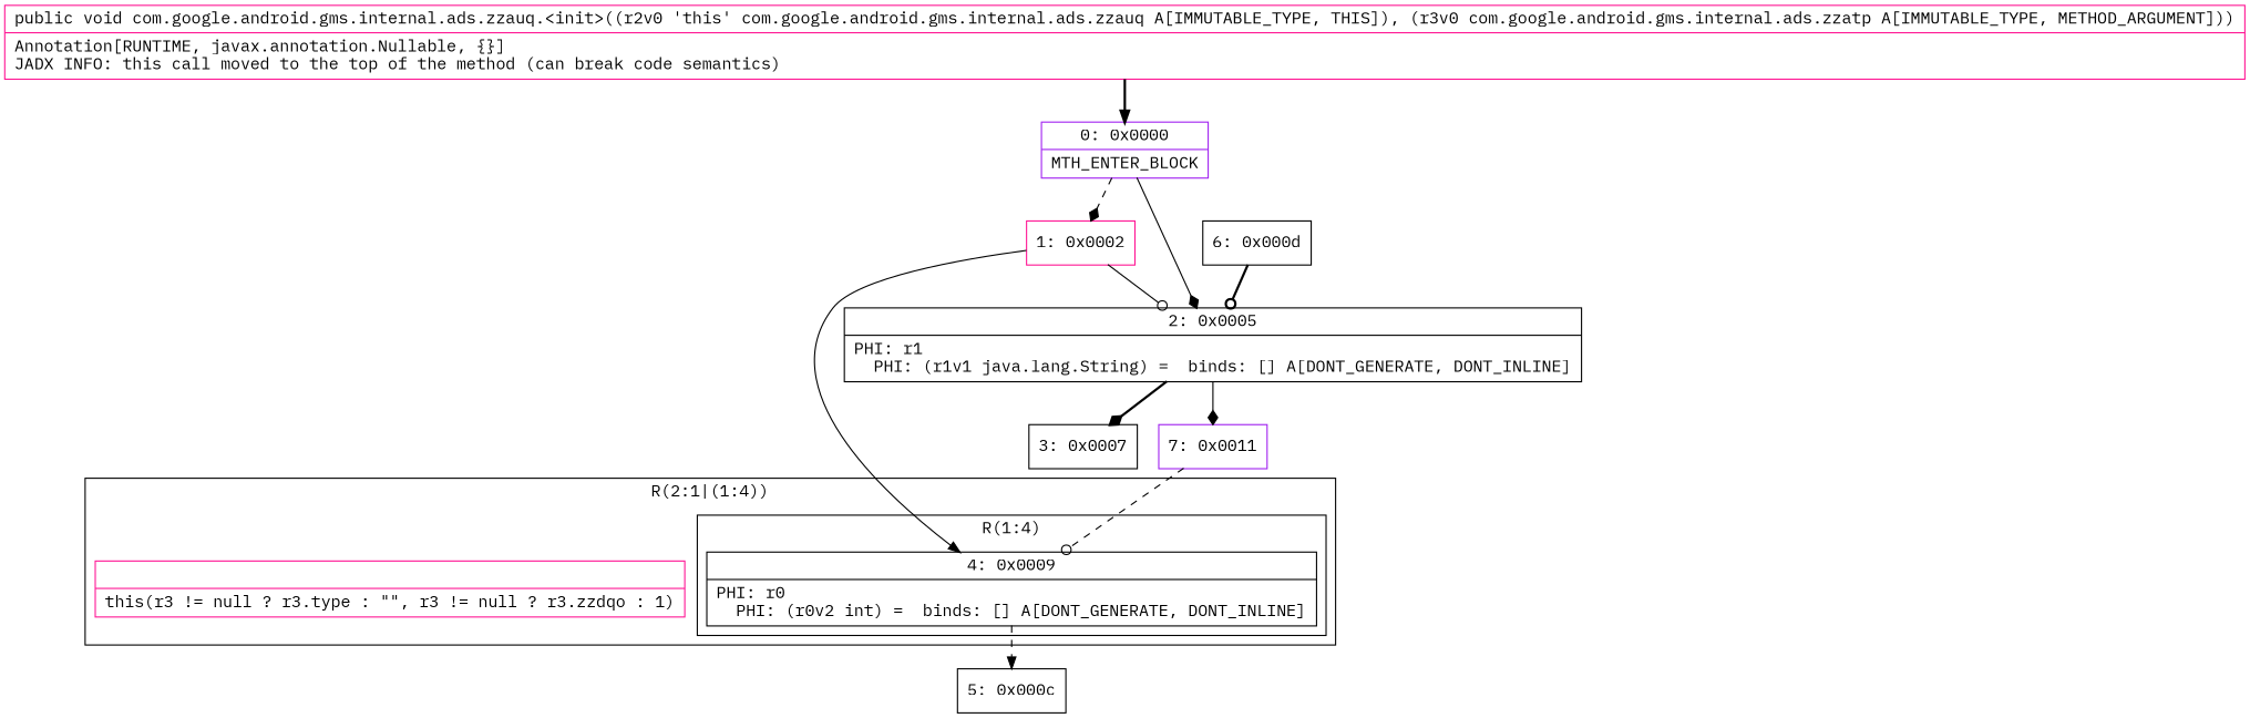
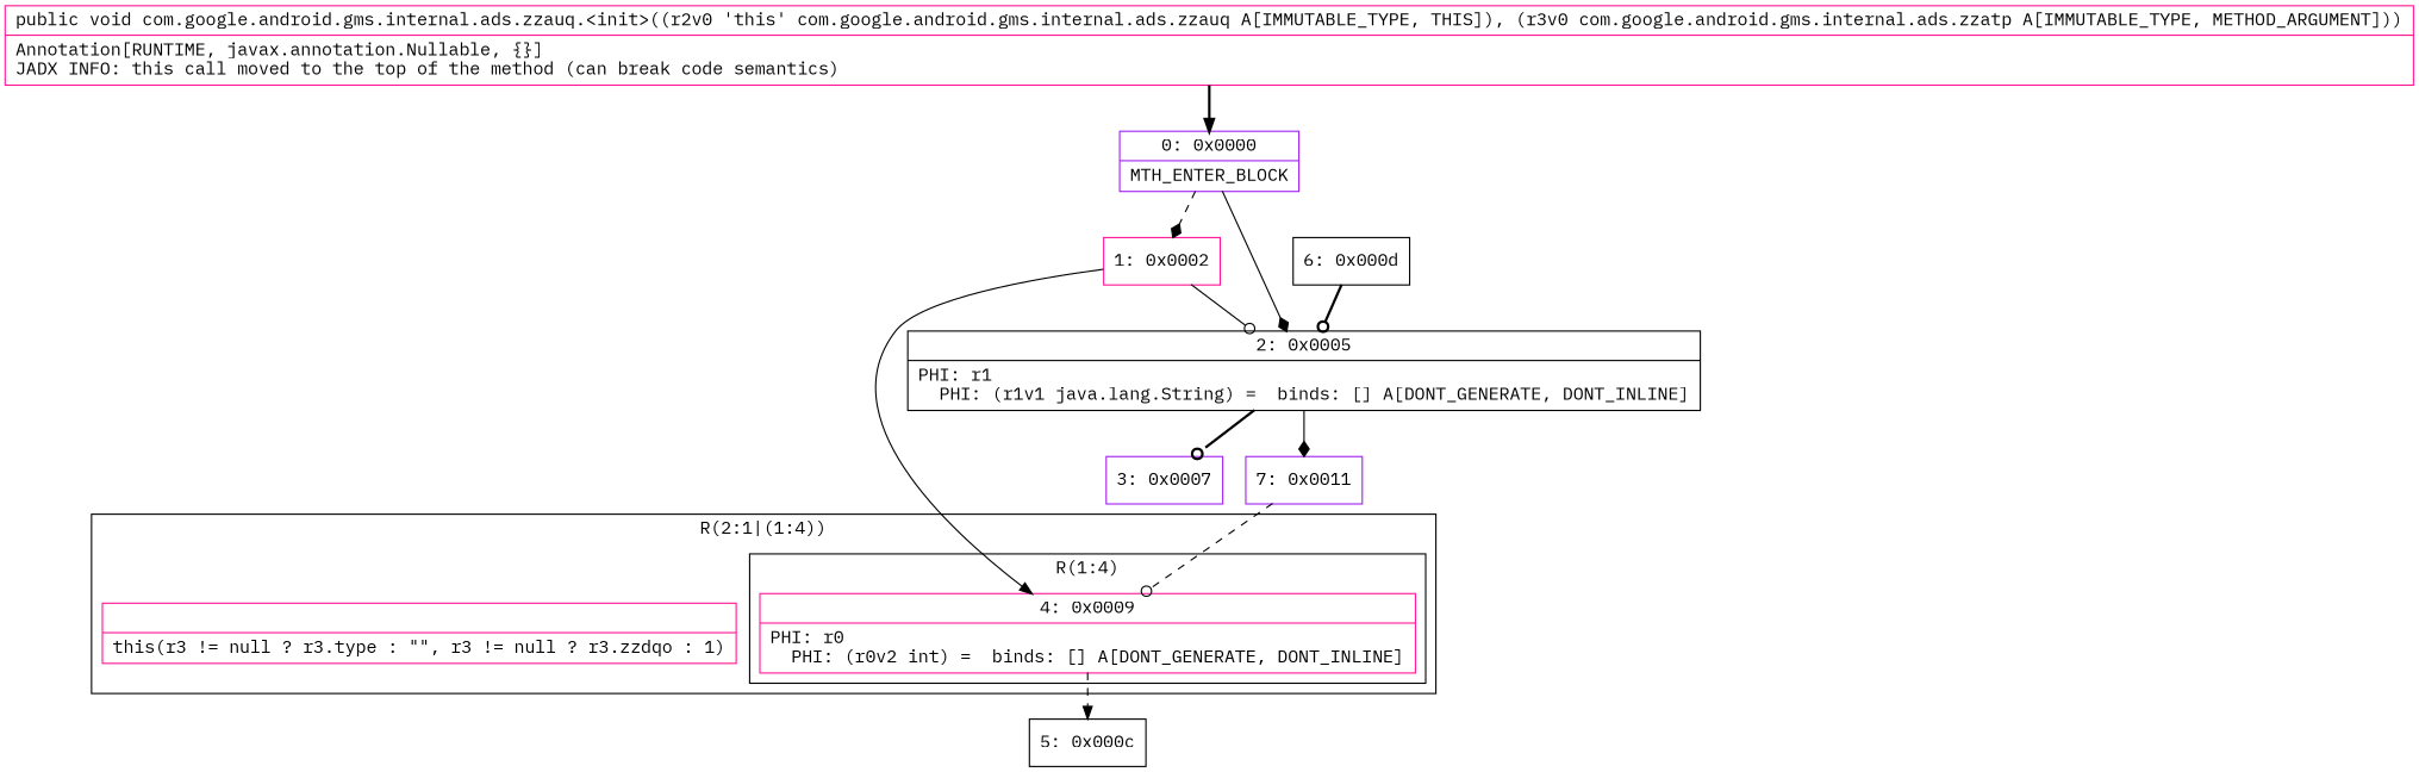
  digraph {
    fontname="IBM Plex Mono"
    node [color=deeppink fontname="IBM Plex Mono" shape=record]
    edge [arrowhead=diamond fontname="IBM Plex Mono" style=solid]
-   n1 [color=black label="{4\:\ 0x0009|PHI: r0 \l  PHI: (r0v2 int) =  binds: [] A[DONT_GENERATE, DONT_INLINE]\l}"]
+   n1 [label="{4\:\ 0x0009|PHI: r0 \l  PHI: (r0v2 int) =  binds: [] A[DONT_GENERATE, DONT_INLINE]\l}"]
    n2 [label="{|this(r3 != null ? r3.type : \"\", r3 != null ? r3.zzdqo : 1)\l}"]
    n3 [color=black label="{5\:\ 0x000c}"]
    n4 [color=purple label="{0\:\ 0x0000|MTH_ENTER_BLOCK\l}"]
    n5 [label="{1\:\ 0x0002}"]
    n6 [color=black label="{2\:\ 0x0005|PHI: r1 \l  PHI: (r1v1 java.lang.String) =  binds: [] A[DONT_GENERATE, DONT_INLINE]\l}"]
    n7 [color=black label="{6\:\ 0x000d}"]
-   n8 [color=black label="{3\:\ 0x0007}"]
+   n8 [color=purple label="{3\:\ 0x0007}"]
    n9 [color=purple label="{7\:\ 0x0011}"]
    n10 [label="{public void com.google.android.gms.internal.ads.zzauq.\<init\>((r2v0 'this' com.google.android.gms.internal.ads.zzauq A[IMMUTABLE_TYPE, THIS]), (r3v0 com.google.android.gms.internal.ads.zzatp A[IMMUTABLE_TYPE, METHOD_ARGUMENT]))  | Annotation[RUNTIME, javax.annotation.Nullable, \{\}]\lJADX INFO: this call moved to the top of the method (can break code semantics)\l}"]
    subgraph cluster_1 {
      label="R(2:1|(1:4))"
      n2
      subgraph cluster_2 {
        label="R(1:4)"
        n1
      }
    }
    n1 -> n3 [arrowhead=normal style=dashed]
    n4 -> n5 [style=dashed]
    n4 -> n6
    n5 -> n1 [arrowhead=normal]
    n5 -> n6 [arrowhead=odot]
-   n6 -> n8 [style=bold]
+   n6 -> n8 [arrowhead=odot style=bold]
    n6 -> n9
    n7 -> n6 [arrowhead=odot style=bold]
    n9 -> n1 [arrowhead=odot style=dashed]
    n10 -> n4 [arrowhead=normal style=bold]
  }
